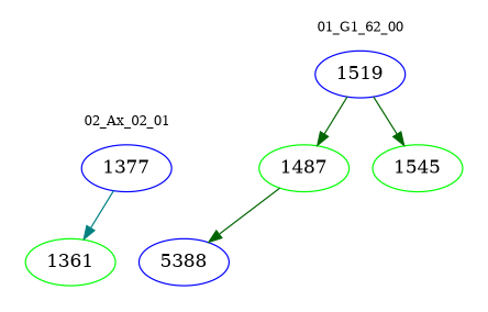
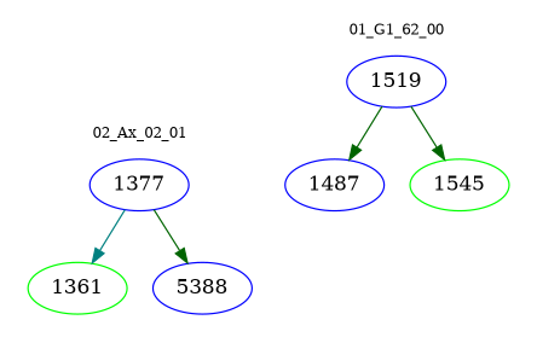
  digraph {
    node [color=blue]
    edge [color=darkgreen]
    n1 [label=1377]
    n2 [color=green label=1361]
    n3 [label=5388]
    n4 [label=1519]
-   n5 [color=green label=1487]
+   n5 [label=1487]
    n6 [color=green label=1545]
    subgraph cluster_1 {
      color=white
      fontsize=10
      label="02_Ax_02_01"
      n1
      n2
      n3
    }
    subgraph cluster_2 {
      color=white
      fontsize=10
      label="01_G1_62_00"
      n4
      n5
      n6
    }
    n1 -> n2 [color=teal]
-   n5 -> n3
+   n1 -> n3
    n4 -> n5
    n4 -> n6
  }
